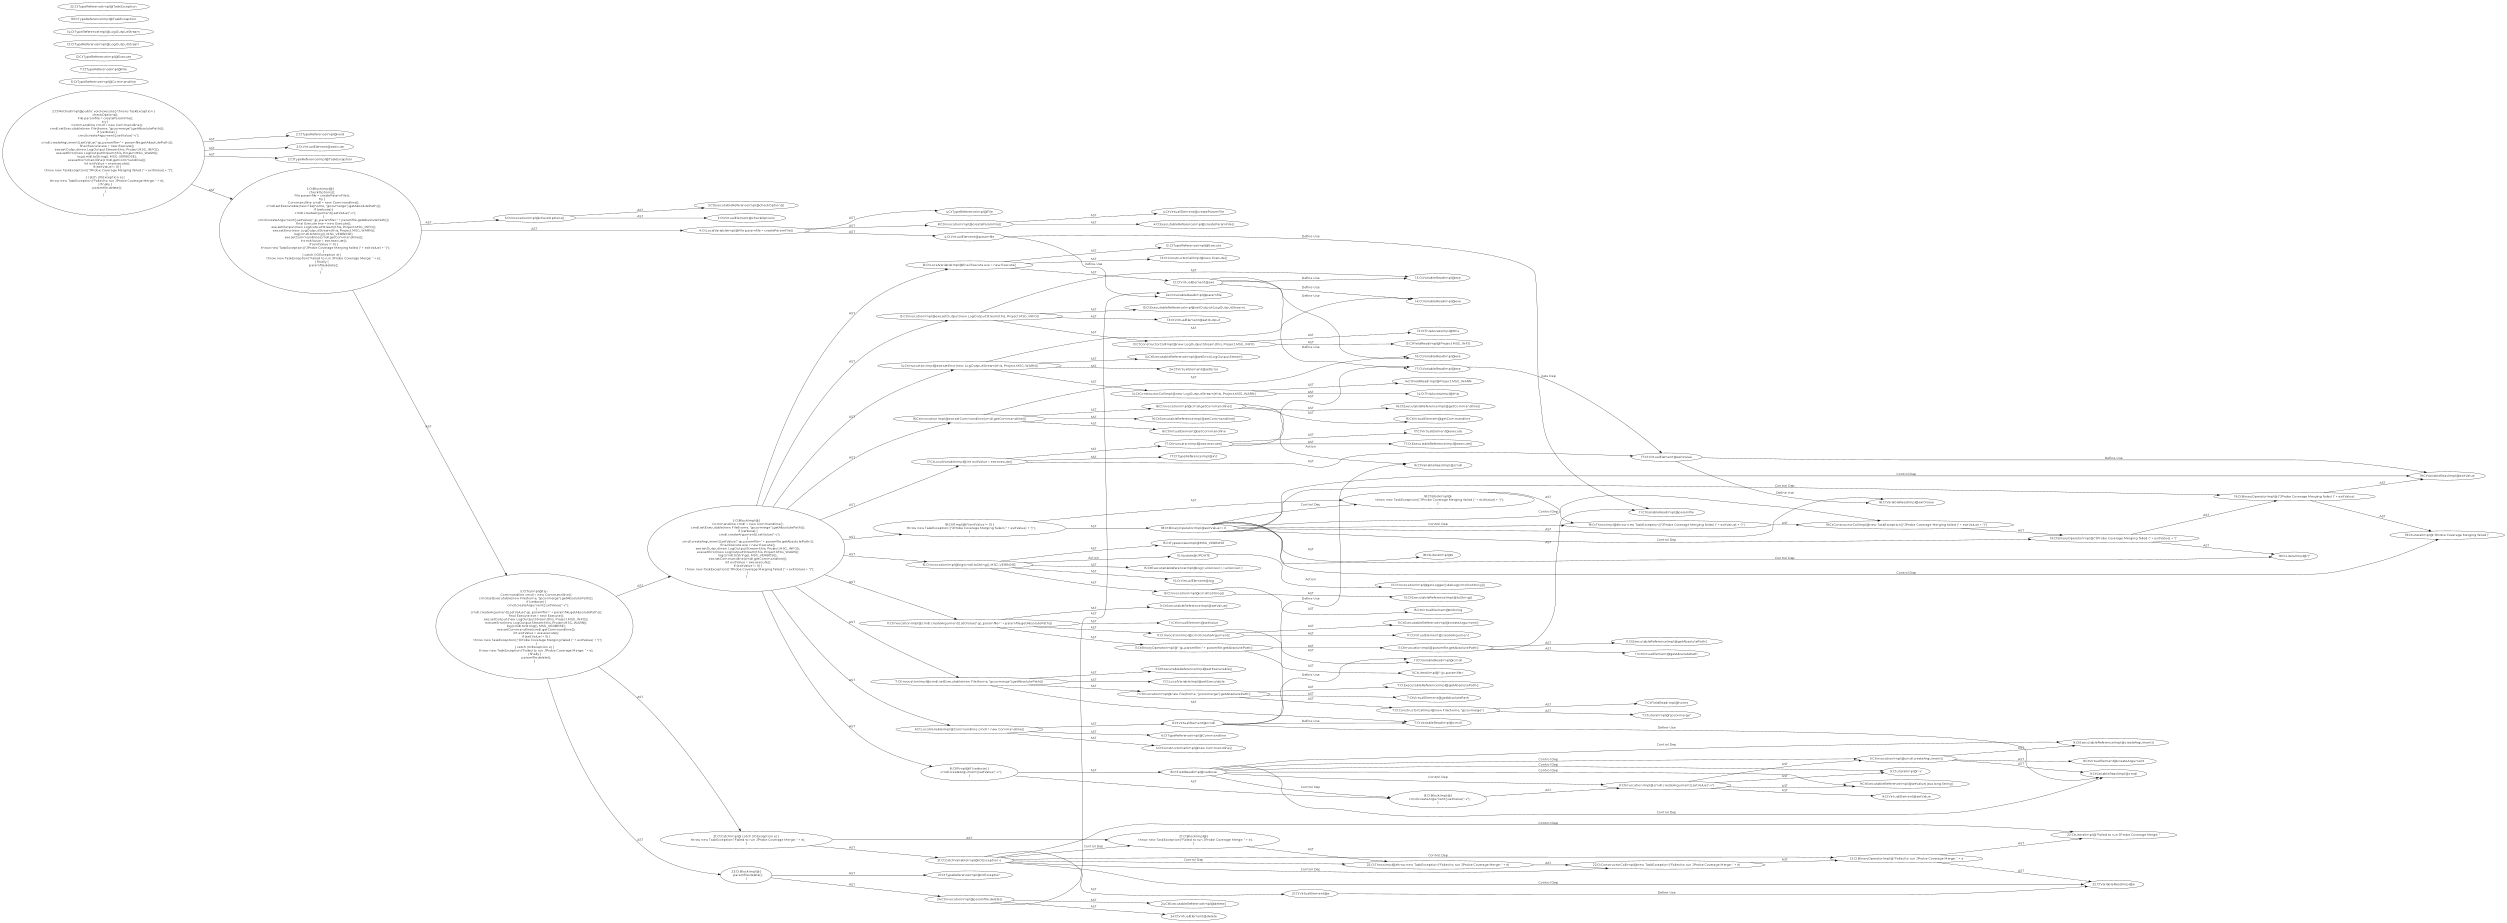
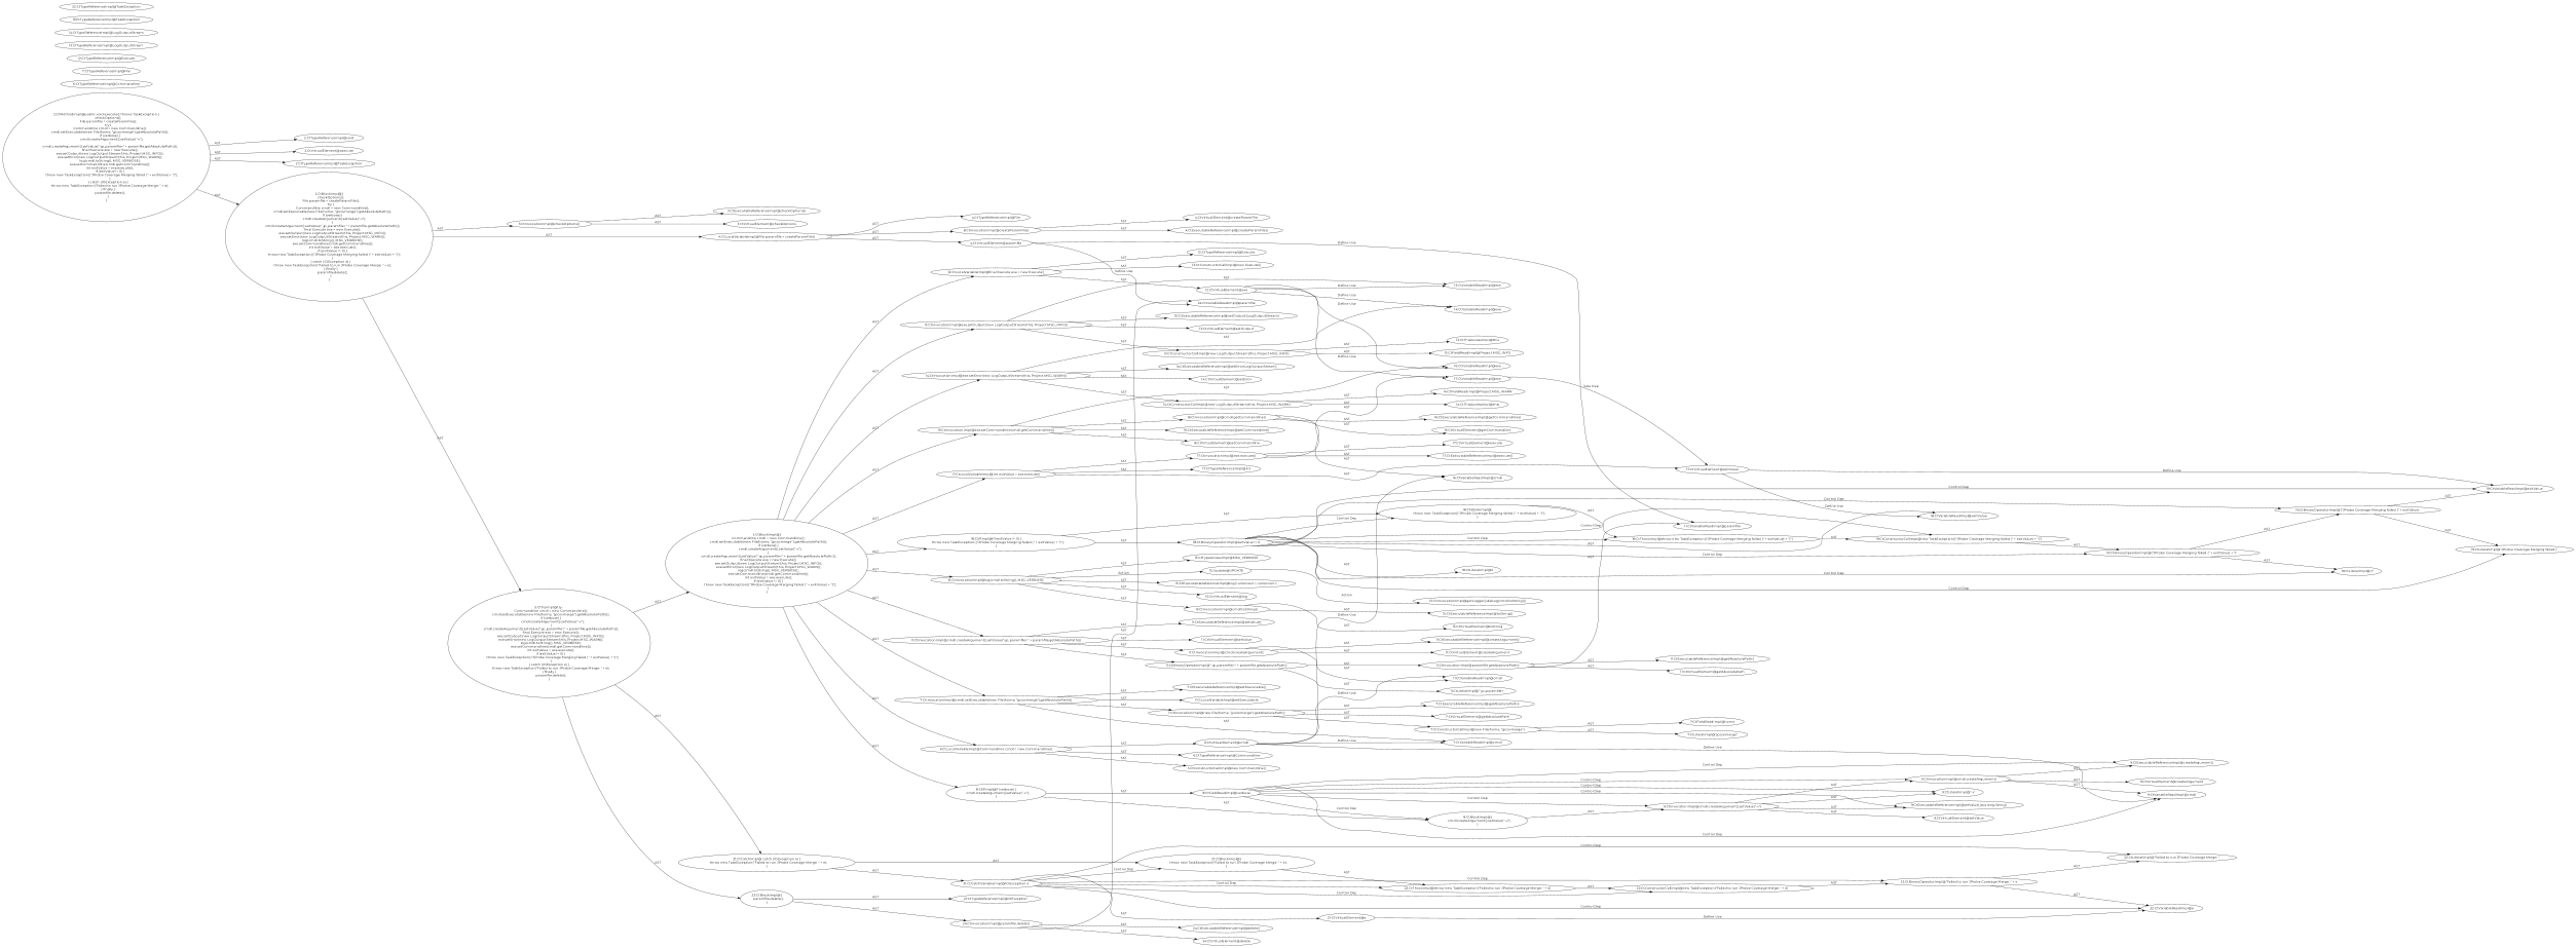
  digraph {
    fontname=Montserrat
    rankdir=LR
    node [fontname=Montserrat shape=ellipse]
    edge [fontname=Montserrat]
    n1 [label="2:CtTypeReferenceImpl@void"]
    n2 [label="2:CtVirtualElement@execute"]
    n3 [label="2:CtTypeReferenceImpl@TaskException"]
    n4 [label="3:CtExecutableReferenceImpl@checkOptions()"]
    n5 [label="3:CtVirtualElement@checkOptions"]
    n6 [label="3:CtInvocationImpl@checkOptions()"]
    n7 [label="4:CtTypeReferenceImpl@File"]
    n8 [label="4:CtExecutableReferenceImpl@createParamFile()"]
    n9 [label="4:CtVirtualElement@createParamFile"]
    n10 [label="8:CtInvocationImpl@createParamFile()"]
    n11 [label="4:CtVirtualElement@paramfile"]
    n12 [label="11:CtVariableReadImpl@paramfile"]
    n13 [label="24:CtVariableReadImpl@paramfile"]
    n14 [label="4:CtLocalVariableImpl@File paramfile = createParamFile()"]
    n15 [label="6:CtTypeReferenceImpl@Commandline"]
    n16 [label="6:CtTypeReferenceImpl@Commandline"]
    n17 [label="6:CtConstructorCallImpl@new Commandline()"]
    n18 [label="6:CtVirtualElement@cmdl"]
    n19 [label="7:CtVariableReadImpl@cmdl"]
    n20 [label="9:CtVariableReadImpl@cmdl"]
    n21 [label="11:CtVariableReadImpl@cmdl"]
    n22 [label="16:CtVariableReadImpl@cmdl"]
    n23 [label="6:CtLocalVariableImpl@Commandline cmdl = new Commandline()"]
    n24 [label="7:CtExecutableReferenceImpl@setExecutable()"]
    n25 [label="7:CtLocalVariableImpl@setExecutable"]
    n26 [label="7:CtExecutableReferenceImpl@getAbsolutePath()"]
    n27 [label="7:CtVirtualElement@getAbsolutePath"]
    n28 [label="7:CtTypeReferenceImpl@File"]
    n29 [label="7:CtFieldReadImpl@home"]
    n30 [label="7:CtLiteralImpl@\"jpcovmerge\""]
    n31 [label="7:CtConstructorCallImpl@new File(home, \"jpcovmerge\")"]
    n32 [label="7:CtInvocationImpl@new File(home, \"jpcovmerge\").getAbsolutePath()"]
    n33 [label="7:CtInvocationImpl@cmdl.setExecutable(new File(home, \"jpcovmerge\").getAbsolutePath())"]
    n34 [label="8:CtFieldReadImpl@verbose"]
    n35 [label="9:CtExecutableReferenceImpl@setValue(java.lang.String)"]
    n36 [label="9:CtExecutableReferenceImpl@createArgument()"]
    n37 [label="9:CtInvocationImpl@cmdl.createArgument()"]
    n38 [label="9:CtLiteralImpl@\"-v\""]
    n39 [label="9:CtInvocationImpl@cmdl.createArgument().setValue(\"-v\")"]
    n40 [label="8:CtBlockImpl@\{\n    cmdl.createArgument().setValue(\"-v\");\n\}"]
    n41 [label="9:CtVirtualElement@createArgument"]
    n42 [label="9:CtVirtualElement@setValue"]
    n43 [label="8:CtIfImpl@if (verbose) \{\n    cmdl.createArgument().setValue(\"-v\");\n\}"]
    n44 [label="11:CtExecutableReferenceImpl@setValue()"]
    n45 [label="11:CtVirtualElement@setValue"]
    n46 [label="11:CtExecutableReferenceImpl@createArgument()"]
    n47 [label="11:CtVirtualElement@createArgument"]
    n48 [label="11:CtInvocationImpl@cmdl.createArgument()"]
    n49 [label="11:CtLiteralImpl@\"-jp_paramfile=\""]
    n50 [label="11:CtExecutableReferenceImpl@getAbsolutePath()"]
    n51 [label="11:CtVirtualElement@getAbsolutePath"]
    n52 [label="11:CtInvocationImpl@paramfile.getAbsolutePath()"]
    n53 [label="11:CtBinaryOperatorImpl@\"-jp_paramfile=\" + paramfile.getAbsolutePath()"]
    n54 [label="11:CtInvocationImpl@cmdl.createArgument().setValue(\"-jp_paramfile=\" + paramfile.getAbsolutePath())"]
    n55 [label="12:CtTypeReferenceImpl@Execute"]
    n56 [label="12:CtTypeReferenceImpl@Execute"]
    n57 [label="12:CtConstructorCallImpl@new Execute()"]
    n58 [label="12:CtVirtualElement@exe"]
    n59 [label="13:CtVariableReadImpl@exe"]
    n60 [label="14:CtVariableReadImpl@exe"]
    n61 [label="16:CtVariableReadImpl@exe"]
    n62 [label="17:CtVariableReadImpl@exe"]
    n63 [label="17:CtVirtualElement@exitValue"]
    n64 [label="12:CtLocalVariableImpl@final Execute exe = new Execute()"]
    n65 [label="13:CtExecutableReferenceImpl@setOutput(LogOutputStream)"]
    n66 [label="13:CtVirtualElement@setOutput"]
    n67 [label="13:CtTypeReferenceImpl@LogOutputStream"]
    n68 [label="13:CtThisAccessImpl@this"]
    n69 [label="13:CtFieldReadImpl@Project.MSG_INFO"]
    n70 [label="13:CtConstructorCallImpl@new LogOutputStream(this, Project.MSG_INFO)"]
    n71 [label="13:CtInvocationImpl@exe.setOutput(new LogOutputStream(this, Project.MSG_INFO))"]
    n72 [label="14:CtExecutableReferenceImpl@setError(LogOutputStream)"]
-   n73 [label="24:CtVirtualElement@setError"]
+   n73 [label="14:CtVirtualElement@setError"]
    n74 [label="14:CtTypeReferenceImpl@LogOutputStream"]
    n75 [label="14:CtThisAccessImpl@this"]
    n76 [label="14:CtFieldReadImpl@Project.MSG_WARN"]
    n77 [label="14:CtConstructorCallImpl@new LogOutputStream(this, Project.MSG_WARN)"]
    n78 [label="14:CtInvocationImpl@exe.setError(new LogOutputStream(this, Project.MSG_WARN))"]
    n79 [label="15:CtExecutableReferenceImpl@log(<unknown>,<unknown>)"]
    n80 [label="15:CtVirtualElement@log"]
    n81 [label="15:CtExecutableReferenceImpl@toString()"]
    n82 [label="15:CtVirtualElement@toString"]
    n83 [label="15:CtInvocationImpl@cmdl.toString()"]
    n84 [label="15:CtTypeAccessImpl@MSG_VERBOSE"]
    n85 [label="15:CtInvocationImpl@log(cmdl.toString(), MSG_VERBOSE)"]
    n86 [label="15:Update@UPDATE"]
    n87 [label="15:CtInvocationImpl@getLogger().debug(cmdl.toString())"]
    n88 [label="16:CtExecutableReferenceImpl@setCommandline()"]
    n89 [label="16:CtVirtualElement@setCommandline"]
    n90 [label="16:CtExecutableReferenceImpl@getCommandline()"]
    n91 [label="16:CtVirtualElement@getCommandline"]
    n92 [label="16:CtInvocationImpl@cmdl.getCommandline()"]
    n93 [label="16:CtInvocationImpl@exe.setCommandline(cmdl.getCommandline())"]
    n94 [label="17:CtTypeReferenceImpl@int"]
    n95 [label="17:CtExecutableReferenceImpl@execute()"]
    n96 [label="17:CtVirtualElement@execute"]
    n97 [label="18:CtVariableReadImpl@exitValue"]
    n98 [label="19:CtVariableReadImpl@exitValue"]
    n99 [label="17:CtInvocationImpl@exe.execute()"]
    n100 [label="17:CtLocalVariableImpl@int exitValue = exe.execute()"]
    n101 [label="18:CtLiteralImpl@0"]
    n102 [label="18:CtBinaryOperatorImpl@exitValue != 0"]
    n103 [label="19:CtLiteralImpl@\"JProbe Coverage Merging failed (\""]
    n104 [label="19:CtBinaryOperatorImpl@(\"JProbe Coverage Merging failed (\" + exitValue)"]
    n105 [label="19:CtLiteralImpl@\")\""]
    n106 [label="19:CtBinaryOperatorImpl@(\"JProbe Coverage Merging failed (\" + exitValue) + \")\""]
    n107 [label="19:CtConstructorCallImpl@new TaskException((\"JProbe Coverage Merging failed (\" + exitValue) + \")\")"]
    n108 [label="19:CtThrowImpl@throw new TaskException((\"JProbe Coverage Merging failed (\" + exitValue) + \")\")"]
    n109 [label="18:CtBlockImpl@\{\n    throw new TaskException((\"JProbe Coverage Merging failed (\" + exitValue) + \")\");\n\}"]
    n110 [label="19:CtTypeReferenceImpl@TaskException"]
    n111 [label="18:CtIfImpl@if (exitValue != 0) \{\n    throw new TaskException((\"JProbe Coverage Merging failed (\" + exitValue) + \")\");\n\}"]
    n112 [label="5:CtBlockImpl@\{\n    Commandline cmdl = new Commandline();\n    cmdl.setExecutable(new File(home, \"jpcovmerge\").getAbsolutePath());\n    if (verbose) \{\n        cmdl.createArgument().setValue(\"-v\");\n    \}\n    cmdl.createArgument().setValue(\"-jp_paramfile=\" + paramfile.getAbsolutePath());\n    final Execute exe = new Execute();\n    exe.setOutput(new LogOutputStream(this, Project.MSG_INFO));\n    exe.setError(new LogOutputStream(this, Project.MSG_WARN));\n    log(cmdl.toString(), MSG_VERBOSE);\n    exe.setCommandline(cmdl.getCommandline());\n    int exitValue = exe.execute();\n    if (exitValue != 0) \{\n        throw new TaskException((\"JProbe Coverage Merging failed (\" + exitValue) + \")\");\n    \}\n\}"]
    n113 [label="21:CtVirtualElement@e"]
    n114 [label="22:CtVariableReadImpl@e"]
    n115 [label="21:CtTypeReferenceImpl@IOException"]
    n116 [label="21:CtCatchVariableImpl@IOException e"]
    n117 [label="22:CtLiteralImpl@\"Failed to run JProbe Coverage Merge: \""]
    n118 [label="22:CtBinaryOperatorImpl@\"Failed to run JProbe Coverage Merge: \" + e"]
    n119 [label="22:CtConstructorCallImpl@new TaskException(\"Failed to run JProbe Coverage Merge: \" + e)"]
    n120 [label="22:CtThrowImpl@throw new TaskException(\"Failed to run JProbe Coverage Merge: \" + e)"]
    n121 [label="21:CtBlockImpl@\{\n    throw new TaskException(\"Failed to run JProbe Coverage Merge: \" + e);\n\}"]
    n122 [label="22:CtTypeReferenceImpl@TaskException"]
    n123 [label="21:CtCatchImpl@ catch (IOException e) \{\n    throw new TaskException(\"Failed to run JProbe Coverage Merge: \" + e);\n\}"]
    n124 [label="24:CtExecutableReferenceImpl@delete()"]
    n125 [label="24:CtVirtualElement@delete"]
    n126 [label="24:CtInvocationImpl@paramfile.delete()"]
    n127 [label="23:CtBlockImpl@\{\n    paramfile.delete();\n\}"]
    n128 [label="5:CtTryImpl@try \{\n    Commandline cmdl = new Commandline();\n    cmdl.setExecutable(new File(home, \"jpcovmerge\").getAbsolutePath());\n    if (verbose) \{\n        cmdl.createArgument().setValue(\"-v\");\n    \}\n    cmdl.createArgument().setValue(\"-jp_paramfile=\" + paramfile.getAbsolutePath());\n    final Execute exe = new Execute();\n    exe.setOutput(new LogOutputStream(this, Project.MSG_INFO));\n    exe.setError(new LogOutputStream(this, Project.MSG_WARN));\n    log(cmdl.toString(), MSG_VERBOSE);\n    exe.setCommandline(cmdl.getCommandline());\n    int exitValue = exe.execute();\n    if (exitValue != 0) \{\n        throw new TaskException((\"JProbe Coverage Merging failed (\" + exitValue) + \")\");\n    \}\n\} catch (IOException e) \{\n    throw new TaskException(\"Failed to run JProbe Coverage Merge: \" + e);\n\} finally \{\n    paramfile.delete();\n\}"]
    n129 [label="2:CtBlockImpl@\{\n    checkOptions();\n    File paramfile = createParamFile();\n    try \{\n        Commandline cmdl = new Commandline();\n        cmdl.setExecutable(new File(home, \"jpcovmerge\").getAbsolutePath());\n        if (verbose) \{\n            cmdl.createArgument().setValue(\"-v\");\n        \}\n        cmdl.createArgument().setValue(\"-jp_paramfile=\" + paramfile.getAbsolutePath());\n        final Execute exe = new Execute();\n        exe.setOutput(new LogOutputStream(this, Project.MSG_INFO));\n        exe.setError(new LogOutputStream(this, Project.MSG_WARN));\n        log(cmdl.toString(), MSG_VERBOSE);\n        exe.setCommandline(cmdl.getCommandline());\n        int exitValue = exe.execute();\n        if (exitValue != 0) \{\n            throw new TaskException((\"JProbe Coverage Merging failed (\" + exitValue) + \")\");\n        \}\n    \} catch (IOException e) \{\n        throw new TaskException(\"Failed to run JProbe Coverage Merge: \" + e);\n    \} finally \{\n        paramfile.delete();\n    \}\n\}"]
    n130 [label="2:CtMethodImpl@public void execute() throws TaskException \{\n    checkOptions();\n    File paramfile = createParamFile();\n    try \{\n        Commandline cmdl = new Commandline();\n        cmdl.setExecutable(new File(home, \"jpcovmerge\").getAbsolutePath());\n        if (verbose) \{\n            cmdl.createArgument().setValue(\"-v\");\n        \}\n        cmdl.createArgument().setValue(\"-jp_paramfile=\" + paramfile.getAbsolutePath());\n        final Execute exe = new Execute();\n        exe.setOutput(new LogOutputStream(this, Project.MSG_INFO));\n        exe.setError(new LogOutputStream(this, Project.MSG_WARN));\n        log(cmdl.toString(), MSG_VERBOSE);\n        exe.setCommandline(cmdl.getCommandline());\n        int exitValue = exe.execute();\n        if (exitValue != 0) \{\n            throw new TaskException((\"JProbe Coverage Merging failed (\" + exitValue) + \")\");\n        \}\n    \} catch (IOException e) \{\n        throw new TaskException(\"Failed to run JProbe Coverage Merge: \" + e);\n    \} finally \{\n        paramfile.delete();\n    \}\n\}"]
    n6 -> n4 [label=AST]
    n6 -> n5 [label=AST]
    n10 -> n8 [label=AST]
    n10 -> n9 [label=AST]
    n11 -> n12 [label="Define-Use"]
    n11 -> n13 [label="Define-Use"]
    n14 -> n7 [label=AST]
    n14 -> n10 [label=AST]
    n14 -> n11 [label=AST]
    n18 -> n19 [label="Define-Use"]
    n18 -> n20 [label="Define-Use"]
    n18 -> n21 [label="Define-Use"]
    n18 -> n22 [label="Define-Use"]
    n23 -> n15 [label=AST]
    n23 -> n17 [label=AST]
    n23 -> n18 [label=AST]
    n31 -> n29 [label=AST]
    n31 -> n30 [label=AST]
    n32 -> n26 [label=AST]
    n32 -> n27 [label=AST]
    n32 -> n31 [label=AST]
    n33 -> n19 [label=AST]
    n33 -> n24 [label=AST]
    n33 -> n25 [label=AST]
    n33 -> n32 [label=AST]
    n34 -> n20 [label="Control Dep"]
    n34 -> n35 [label="Control Dep"]
    n34 -> n36 [label="Control Dep"]
    n34 -> n37 [label="Control Dep"]
    n34 -> n38 [label="Control Dep"]
    n34 -> n39 [label="Control Dep"]
    n34 -> n40 [label="Control Dep"]
    n37 -> n20 [label=AST]
    n37 -> n36 [label=AST]
    n37 -> n41 [label=AST]
    n39 -> n35 [label=AST]
    n39 -> n37 [label=AST]
    n39 -> n38 [label=AST]
    n39 -> n42 [label=AST]
    n40 -> n39 [label=AST]
    n43 -> n34 [label=AST]
    n43 -> n40 [label=AST]
    n48 -> n21 [label=AST]
    n48 -> n46 [label=AST]
    n48 -> n47 [label=AST]
    n52 -> n12 [label=AST]
    n52 -> n50 [label=AST]
    n52 -> n51 [label=AST]
    n53 -> n49 [label=AST]
    n53 -> n52 [label=AST]
    n54 -> n44 [label=AST]
    n54 -> n45 [label=AST]
    n54 -> n48 [label=AST]
    n54 -> n53 [label=AST]
    n58 -> n59 [label="Define-Use"]
    n58 -> n60 [label="Define-Use"]
    n58 -> n61 [label="Define-Use"]
    n58 -> n62 [label="Define-Use"]
    n62 -> n63 [label="Data Dep"]
    n63 -> n97 [label="Define-Use"]
    n63 -> n98 [label="Define-Use"]
    n64 -> n55 [label=AST]
    n64 -> n57 [label=AST]
    n64 -> n58 [label=AST]
    n70 -> n68 [label=AST]
    n70 -> n69 [label=AST]
    n71 -> n59 [label=AST]
    n71 -> n65 [label=AST]
    n71 -> n66 [label=AST]
    n71 -> n70 [label=AST]
    n77 -> n75 [label=AST]
    n77 -> n76 [label=AST]
    n78 -> n60 [label=AST]
    n78 -> n72 [label=AST]
    n78 -> n73 [label=AST]
    n78 -> n77 [label=AST]
    n83 -> n81 [label=AST]
    n83 -> n82 [label=AST]
    n85 -> n79 [label=AST]
    n85 -> n80 [label=AST]
    n85 -> n83 [label=AST]
    n85 -> n84 [label=AST]
    n85 -> n86 [label=Action]
    n86 -> n87 [label=Action]
-   n92 -> n22 [label=Action]
+   n92 -> n22 [label=AST]
    n92 -> n90 [label=AST]
    n92 -> n91 [label=AST]
    n93 -> n61 [label=AST]
    n93 -> n88 [label=AST]
    n93 -> n89 [label=AST]
    n93 -> n92 [label=AST]
    n99 -> n62 [label=AST]
    n99 -> n95 [label=AST]
    n99 -> n96 [label=AST]
    n100 -> n63 [label=AST]
    n100 -> n94 [label=AST]
    n100 -> n99 [label=AST]
    n102 -> n97 [label=AST]
    n102 -> n98 [label="Control Dep"]
    n102 -> n101 [label=AST]
    n102 -> n103 [label="Control Dep"]
    n102 -> n104 [label="Control Dep"]
    n102 -> n105 [label="Control Dep"]
    n102 -> n106 [label="Control Dep"]
    n102 -> n107 [label="Control Dep"]
    n102 -> n108 [label="Control Dep"]
    n102 -> n109 [label="Control Dep"]
    n104 -> n98 [label=AST]
    n104 -> n103 [label=AST]
    n106 -> n104 [label=AST]
    n106 -> n105 [label=AST]
    n107 -> n106 [label=AST]
    n108 -> n107 [label=AST]
    n109 -> n108 [label=AST]
    n111 -> n102 [label=AST]
    n111 -> n109 [label=AST]
    n112 -> n23 [label=AST]
    n112 -> n33 [label=AST]
    n112 -> n43 [label=AST]
    n112 -> n54 [label=AST]
    n112 -> n64 [label=AST]
    n112 -> n71 [label=AST]
    n112 -> n78 [label=AST]
    n112 -> n85 [label=AST]
    n112 -> n93 [label=AST]
    n112 -> n100 [label=AST]
    n112 -> n111 [label=AST]
    n113 -> n114 [label="Define-Use"]
    n116 -> n113 [label=AST]
    n116 -> n114 [label="Control Dep"]
    n116 -> n117 [label="Control Dep"]
    n116 -> n118 [label="Control Dep"]
    n116 -> n119 [label="Control Dep"]
    n116 -> n120 [label="Control Dep"]
    n116 -> n121 [label="Control Dep"]
    n118 -> n114 [label=AST]
    n118 -> n117 [label=AST]
    n119 -> n118 [label=AST]
    n120 -> n119 [label=AST]
    n121 -> n120 [label=AST]
    n123 -> n116 [label=AST]
    n123 -> n121 [label=AST]
    n126 -> n13 [label=AST]
    n126 -> n124 [label=AST]
    n126 -> n125 [label=AST]
    n127 -> n115 [label=AST]
    n127 -> n126 [label=AST]
    n128 -> n112 [label=AST]
    n128 -> n123 [label=AST]
    n128 -> n127 [label=AST]
    n129 -> n6 [label=AST]
    n129 -> n14 [label=AST]
    n129 -> n128 [label=AST]
    n130 -> n1 [label=AST]
    n130 -> n2 [label=AST]
    n130 -> n3 [label=AST]
    n130 -> n129 [label=AST]
  }
